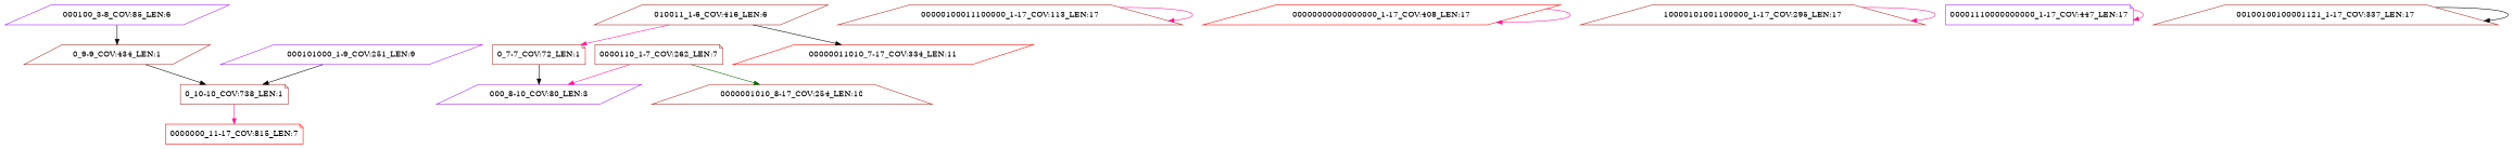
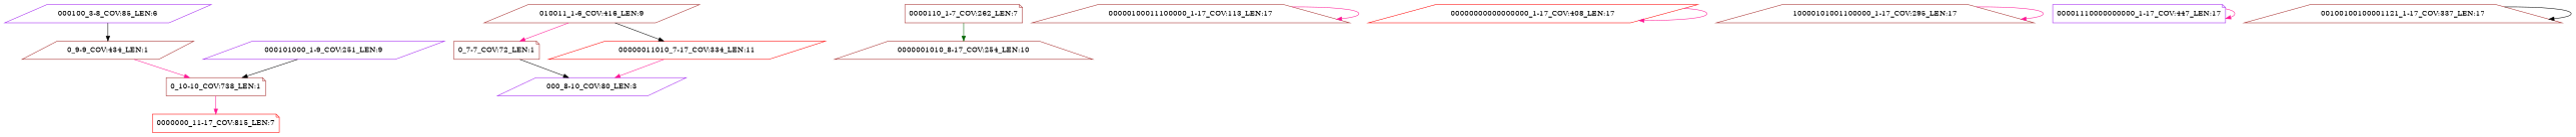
  digraph {
    node [color=brown shape=parallelogram]
    edge [color=deeppink]
    "000100_3-8_COV:85_LEN:6" [color=purple]
    "0_9-9_COV:434_LEN:1"
    "0_10-10_COV:738_LEN:1" [shape=note]
    "0000000_11-17_COV:815_LEN:7" [color=red shape=note]
    "0_7-7_COV:72_LEN:1" [shape=note]
    "000_8-10_COV:80_LEN:3" [color=purple]
    "0000001010_8-17_COV:254_LEN:10" [shape=trapezium]
    "00000100011100000_1-17_COV:113_LEN:17" [shape=trapezium]
    "00000000000000000_1-17_COV:408_LEN:17" [color=red]
    "000101000_1-9_COV:251_LEN:9" [color=purple]
    "10000101001100000_1-17_COV:295_LEN:17" [shape=trapezium]
    "00001110000000000_1-17_COV:447_LEN:17" [color=purple shape=note]
-   "010011_1-6_COV:416_LEN:6"
+   "010011_1-6_COV:416_LEN:6" [label="010011_1-6_COV:416_LEN:9"]
    "00000011010_7-17_COV:334_LEN:11" [color=red]
    "0000110_1-7_COV:262_LEN:7" [shape=note]
    "00100100100001121_1-17_COV:337_LEN:17" [shape=trapezium]
    "000100_3-8_COV:85_LEN:6" -> "0_9-9_COV:434_LEN:1" [color=black]
-   "0_9-9_COV:434_LEN:1" -> "0_10-10_COV:738_LEN:1" [color=black]
+   "0_9-9_COV:434_LEN:1" -> "0_10-10_COV:738_LEN:1"
    "0_10-10_COV:738_LEN:1" -> "0000000_11-17_COV:815_LEN:7"
    "0_7-7_COV:72_LEN:1" -> "000_8-10_COV:80_LEN:3" [color=black]
    "00000100011100000_1-17_COV:113_LEN:17" -> "00000100011100000_1-17_COV:113_LEN:17"
    "00000000000000000_1-17_COV:408_LEN:17" -> "00000000000000000_1-17_COV:408_LEN:17"
    "000101000_1-9_COV:251_LEN:9" -> "0_10-10_COV:738_LEN:1" [color=black]
    "10000101001100000_1-17_COV:295_LEN:17" -> "10000101001100000_1-17_COV:295_LEN:17"
    "00001110000000000_1-17_COV:447_LEN:17" -> "00001110000000000_1-17_COV:447_LEN:17"
    "010011_1-6_COV:416_LEN:6" -> "0_7-7_COV:72_LEN:1"
    "010011_1-6_COV:416_LEN:6" -> "00000011010_7-17_COV:334_LEN:11" [color=black]
-   "0000110_1-7_COV:262_LEN:7" -> "000_8-10_COV:80_LEN:3"
+   "00000011010_7-17_COV:334_LEN:11" -> "000_8-10_COV:80_LEN:3"
    "0000110_1-7_COV:262_LEN:7" -> "0000001010_8-17_COV:254_LEN:10" [color=darkgreen]
    "00100100100001121_1-17_COV:337_LEN:17" -> "00100100100001121_1-17_COV:337_LEN:17" [color=black]
  }
